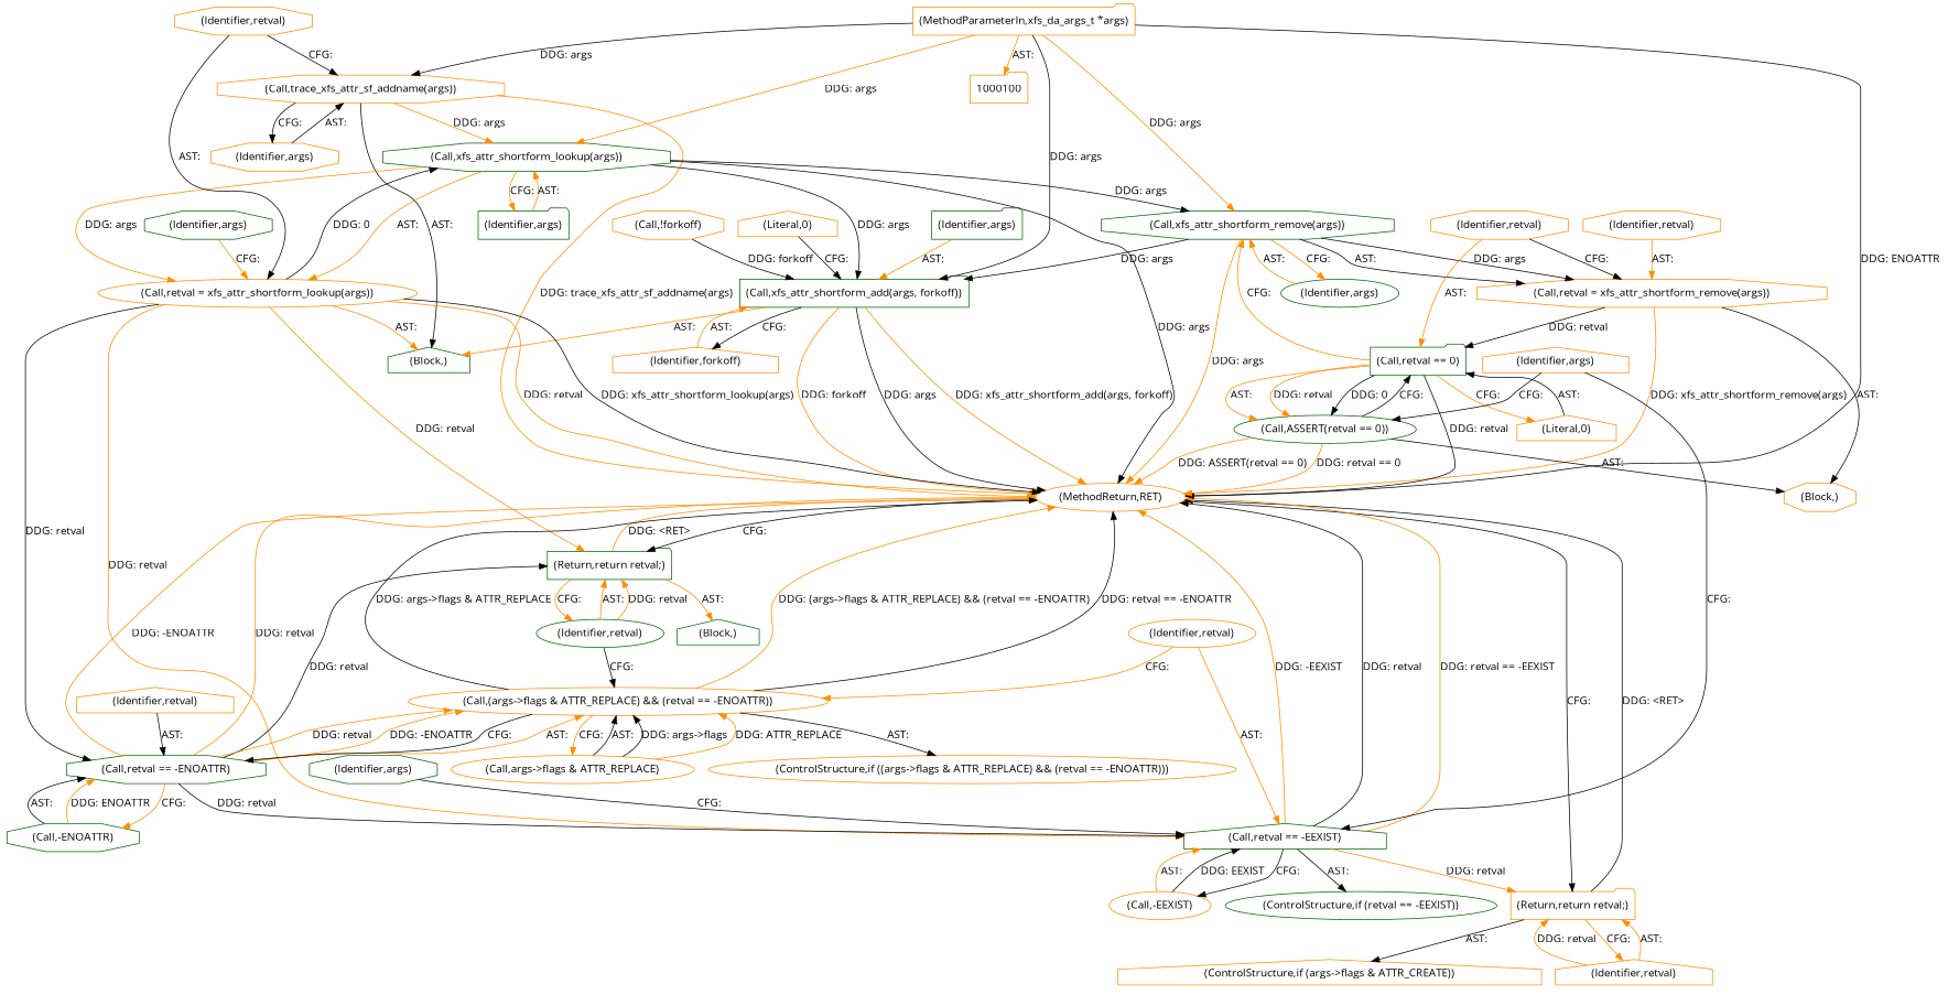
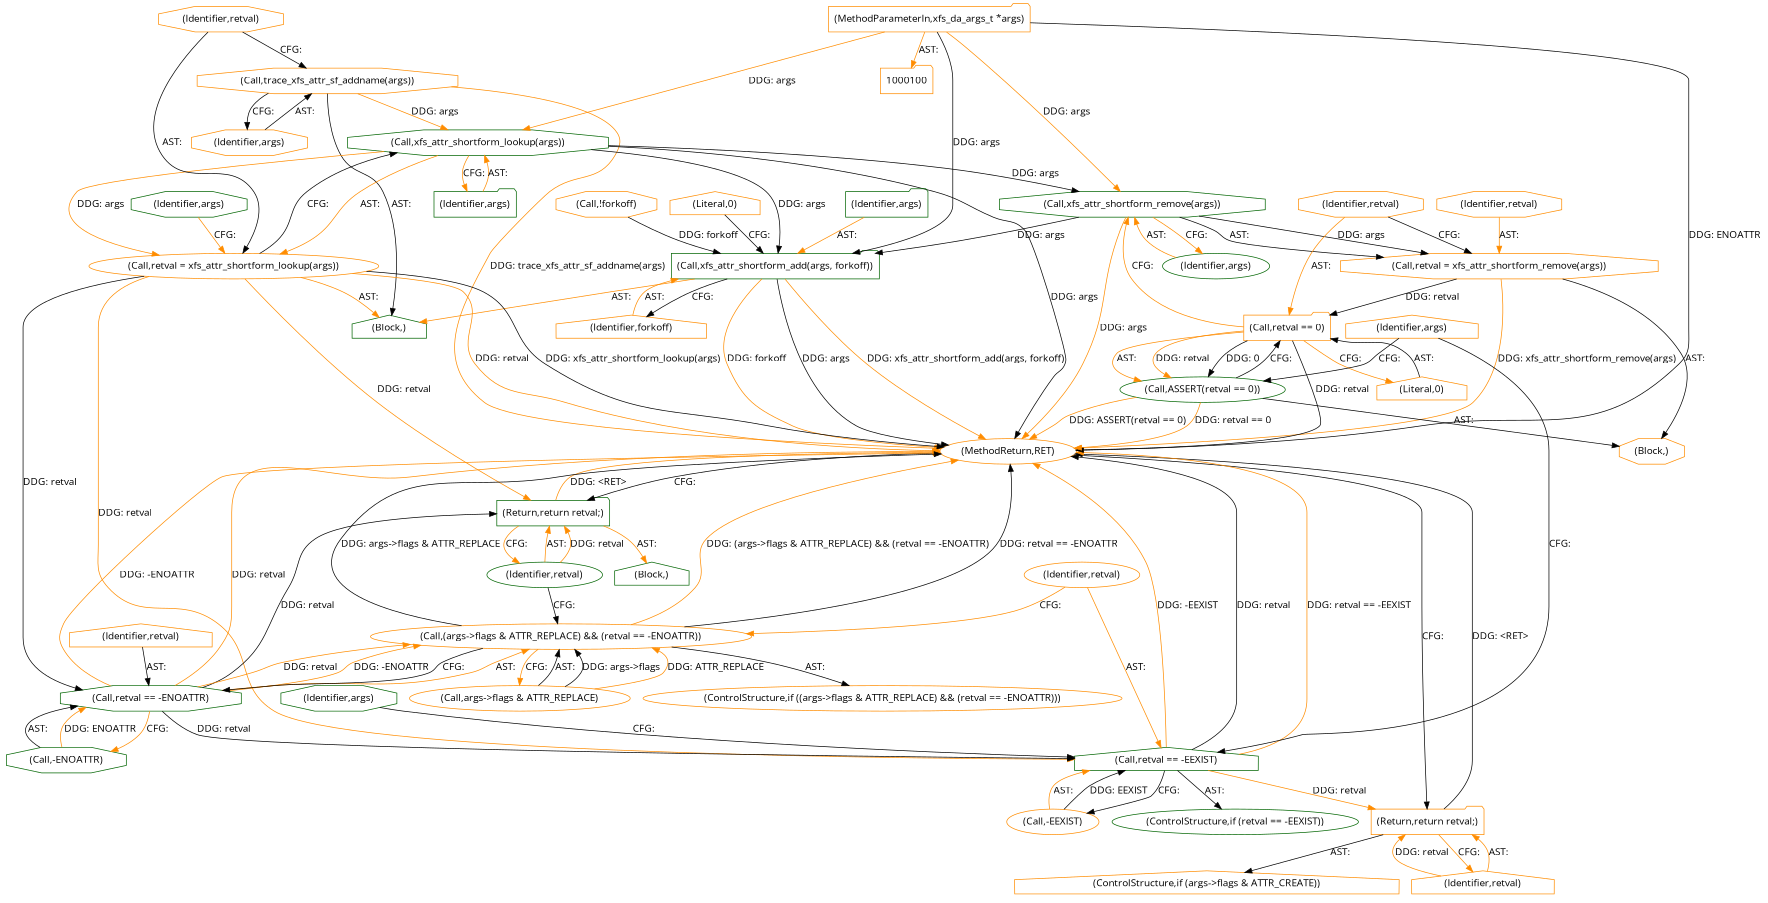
  digraph {
    fontname="Open Sans"
    node [color=darkorange fontname="Open Sans" shape=octagon]
    edge [color=darkorange fontname="Open Sans"]
    n1 [label="(Call,trace_xfs_attr_sf_addname(args))"]
    n2 [color=darkgreen label="(Call,xfs_attr_shortform_lookup(args))"]
    n3 [color=darkgreen label="(Block,)" shape=house]
    n4 [label="(MethodReturn,RET)" shape=ellipse]
    n5 [label="(Identifier,args)"]
    n6 [color=darkgreen label="(Call,xfs_attr_shortform_remove(args))"]
    n7 [color=darkgreen label="(Call,xfs_attr_shortform_add(args, forkoff))" shape=folder]
    n8 [label="(Call,retval = xfs_attr_shortform_lookup(args))" shape=ellipse]
    n9 [color=darkgreen label="(Identifier,args)" shape=folder]
    n10 [color=darkgreen label="(Return,return retval;)" shape=folder]
    n11 [label="(Return,return retval;)" shape=folder]
    n12 [label="(MethodParameterIn,xfs_da_args_t *args)" shape=folder]
    1000100 [shape=folder]
    n14 [label="(Call,retval = xfs_attr_shortform_remove(args))"]
    n15 [color=darkgreen label="(Identifier,args)" shape=ellipse]
    n16 [label="(Identifier,forkoff)" shape=house]
    n17 [color=darkgreen label="(Call,retval == -ENOATTR)"]
    n18 [color=darkgreen label="(Call,retval == -EEXIST)" shape=house]
    n19 [label="(Call,(args->flags & ATTR_REPLACE) && (retval == -ENOATTR))" shape=ellipse]
    n20 [color=darkgreen label="(Call,-ENOATTR)"]
    n21 [color=darkgreen label="(Identifier,retval)" shape=ellipse]
    n22 [color=darkgreen label="(Block,)" shape=house]
    n23 [label="(Call,-EEXIST)" shape=ellipse]
    n24 [color=darkgreen label="(ControlStructure,if (retval == -EEXIST))" shape=ellipse]
    n25 [label="(Call,args->flags & ATTR_REPLACE)" shape=ellipse]
    n26 [label="(ControlStructure,if ((args->flags & ATTR_REPLACE) && (retval == -ENOATTR)))" shape=ellipse]
    n27 [label="(ControlStructure,if (args->flags & ATTR_CREATE))" shape=house]
    n28 [label="(Identifier,retval)" shape=house]
-   n29 [color=darkgreen label="(Call,retval == 0)" shape=folder]
+   n29 [label="(Call,retval == 0)" shape=folder]
    n30 [label="(Block,)"]
    n31 [color=darkgreen label="(Call,ASSERT(retval == 0))" shape=ellipse]
    n32 [label="(Literal,0)" shape=house]
    n33 [color=darkgreen label="(Identifier,args)"]
    n34 [label="(Identifier,retval)"]
    n35 [label="(Identifier,retval)"]
    n36 [color=darkgreen label="(Identifier,args)"]
    n37 [label="(Identifier,retval)" shape=house]
    n38 [label="(Literal,0)" shape=house]
    n39 [color=darkgreen label="(Identifier,args)" shape=folder]
    n40 [label="(Identifier,retval)" shape=ellipse]
    n41 [label="(Identifier,retval)"]
    n42 [label="(Call,!forkoff)"]
    n43 [label="(Identifier,args)" shape=house]
    n1 -> n2 [label="DDG: args"]
    n1 -> n3 [color=black label="AST: "]
    n1 -> n4 [label="DDG: trace_xfs_attr_sf_addname(args)"]
    n1 -> n5 [color=black label="CFG: "]
    n2 -> n4 [color=black label="DDG: args"]
    n2 -> n6 [color=black label="DDG: args"]
    n2 -> n7 [color=black label="DDG: args"]
    n2 -> n8 [label="AST: "]
    n2 -> n8 [label="DDG: args"]
    n2 -> n9 [label="CFG: "]
    n4 -> n10 [color=black label="CFG: "]
    n4 -> n11 [color=black label="CFG: "]
    n5 -> n1 [color=black label="AST: "]
    n6 -> n4 [label="DDG: args"]
    n6 -> n7 [color=black label="DDG: args"]
    n6 -> n14 [color=black label="AST: "]
    n6 -> n14 [color=black label="DDG: args"]
    n6 -> n15 [label="CFG: "]
    n7 -> n3 [label="AST: "]
    n7 -> n4 [label="DDG: forkoff"]
    n7 -> n4 [color=black label="DDG: args"]
    n7 -> n4 [label="DDG: xfs_attr_shortform_add(args, forkoff)"]
    n7 -> n16 [color=black label="CFG: "]
-   n8 -> n2 [color=black label="DDG: 0"]
+   n8 -> n2 [color=black label="CFG: "]
    n8 -> n3 [label="AST: "]
    n8 -> n4 [color=black label="DDG: xfs_attr_shortform_lookup(args)"]
    n8 -> n4 [label="DDG: retval"]
    n8 -> n10 [label="DDG: retval"]
    n8 -> n17 [color=black label="DDG: retval"]
    n8 -> n18 [label="DDG: retval"]
    n9 -> n2 [label="AST: "]
    n10 -> n4 [label="DDG: <RET>"]
    n10 -> n21 [label="CFG: "]
    n10 -> n22 [label="AST: "]
    n11 -> n4 [color=black label="DDG: <RET>"]
    n11 -> n27 [color=black label="AST: "]
    n11 -> n28 [label="CFG: "]
-   n12 -> n1 [color=black label="DDG: args"]
    n12 -> n2 [label="DDG: args"]
    n12 -> n4 [color=black label="DDG: ENOATTR"]
    n12 -> n6 [label="DDG: args"]
    n12 -> n7 [color=black label="DDG: args"]
    n12 -> 1000100 [label="AST: "]
    n14 -> n4 [label="DDG: xfs_attr_shortform_remove(args)"]
    n14 -> n29 [color=black label="DDG: retval"]
    n14 -> n30 [color=black label="AST: "]
    n15 -> n6 [label="AST: "]
    n16 -> n7 [label="AST: "]
    n17 -> n4 [label="DDG: -ENOATTR"]
    n17 -> n4 [label="DDG: retval"]
    n17 -> n10 [color=black label="DDG: retval"]
    n17 -> n18 [color=black label="DDG: retval"]
    n17 -> n19 [label="AST: "]
    n17 -> n19 [label="DDG: retval"]
    n17 -> n19 [label="DDG: -ENOATTR"]
    n17 -> n20 [label="CFG: "]
    n18 -> n4 [label="DDG: -EEXIST"]
    n18 -> n4 [color=black label="DDG: retval"]
    n18 -> n4 [label="DDG: retval == -EEXIST"]
    n18 -> n11 [label="DDG: retval"]
    n18 -> n23 [color=black label="CFG: "]
    n18 -> n24 [color=black label="AST: "]
    n19 -> n4 [color=black label="DDG: retval == -ENOATTR"]
    n19 -> n4 [color=black label="DDG: args->flags & ATTR_REPLACE"]
    n19 -> n4 [label="DDG: (args->flags & ATTR_REPLACE) && (retval == -ENOATTR)"]
    n19 -> n17 [color=black label="CFG: "]
    n19 -> n25 [label="CFG: "]
    n19 -> n26 [color=black label="AST: "]
    n20 -> n17 [color=black label="AST: "]
    n20 -> n17 [label="DDG: ENOATTR"]
    n21 -> n10 [label="AST: "]
    n21 -> n10 [label="DDG: retval"]
    n21 -> n19 [color=black label="CFG: "]
    n23 -> n18 [label="AST: "]
    n23 -> n18 [color=black label="DDG: EEXIST"]
    n25 -> n19 [color=black label="AST: "]
    n25 -> n19 [color=black label="DDG: args->flags"]
    n25 -> n19 [label="DDG: ATTR_REPLACE"]
    n28 -> n11 [label="AST: "]
    n28 -> n11 [label="DDG: retval"]
    n29 -> n4 [color=black label="DDG: retval"]
    n29 -> n6 [label="CFG: "]
    n29 -> n31 [label="AST: "]
    n29 -> n31 [label="DDG: retval"]
    n29 -> n31 [color=black label="DDG: 0"]
    n29 -> n32 [label="CFG: "]
    n31 -> n4 [label="DDG: ASSERT(retval == 0)"]
    n31 -> n4 [label="DDG: retval == 0"]
    n31 -> n29 [color=black label="CFG: "]
    n31 -> n30 [color=black label="AST: "]
    n32 -> n29 [color=black label="AST: "]
    n33 -> n8 [label="CFG: "]
    n34 -> n1 [color=black label="CFG: "]
    n34 -> n8 [color=black label="AST: "]
    n35 -> n14 [label="AST: "]
    n36 -> n18 [color=black label="CFG: "]
    n37 -> n17 [color=black label="AST: "]
    n38 -> n7 [color=black label="CFG: "]
    n39 -> n7 [label="AST: "]
    n40 -> n18 [label="AST: "]
    n40 -> n19 [label="CFG: "]
    n41 -> n14 [color=black label="CFG: "]
    n41 -> n29 [label="AST: "]
    n42 -> n7 [color=black label="DDG: forkoff"]
    n43 -> n18 [color=black label="CFG: "]
    n43 -> n31 [color=black label="CFG: "]
  }
